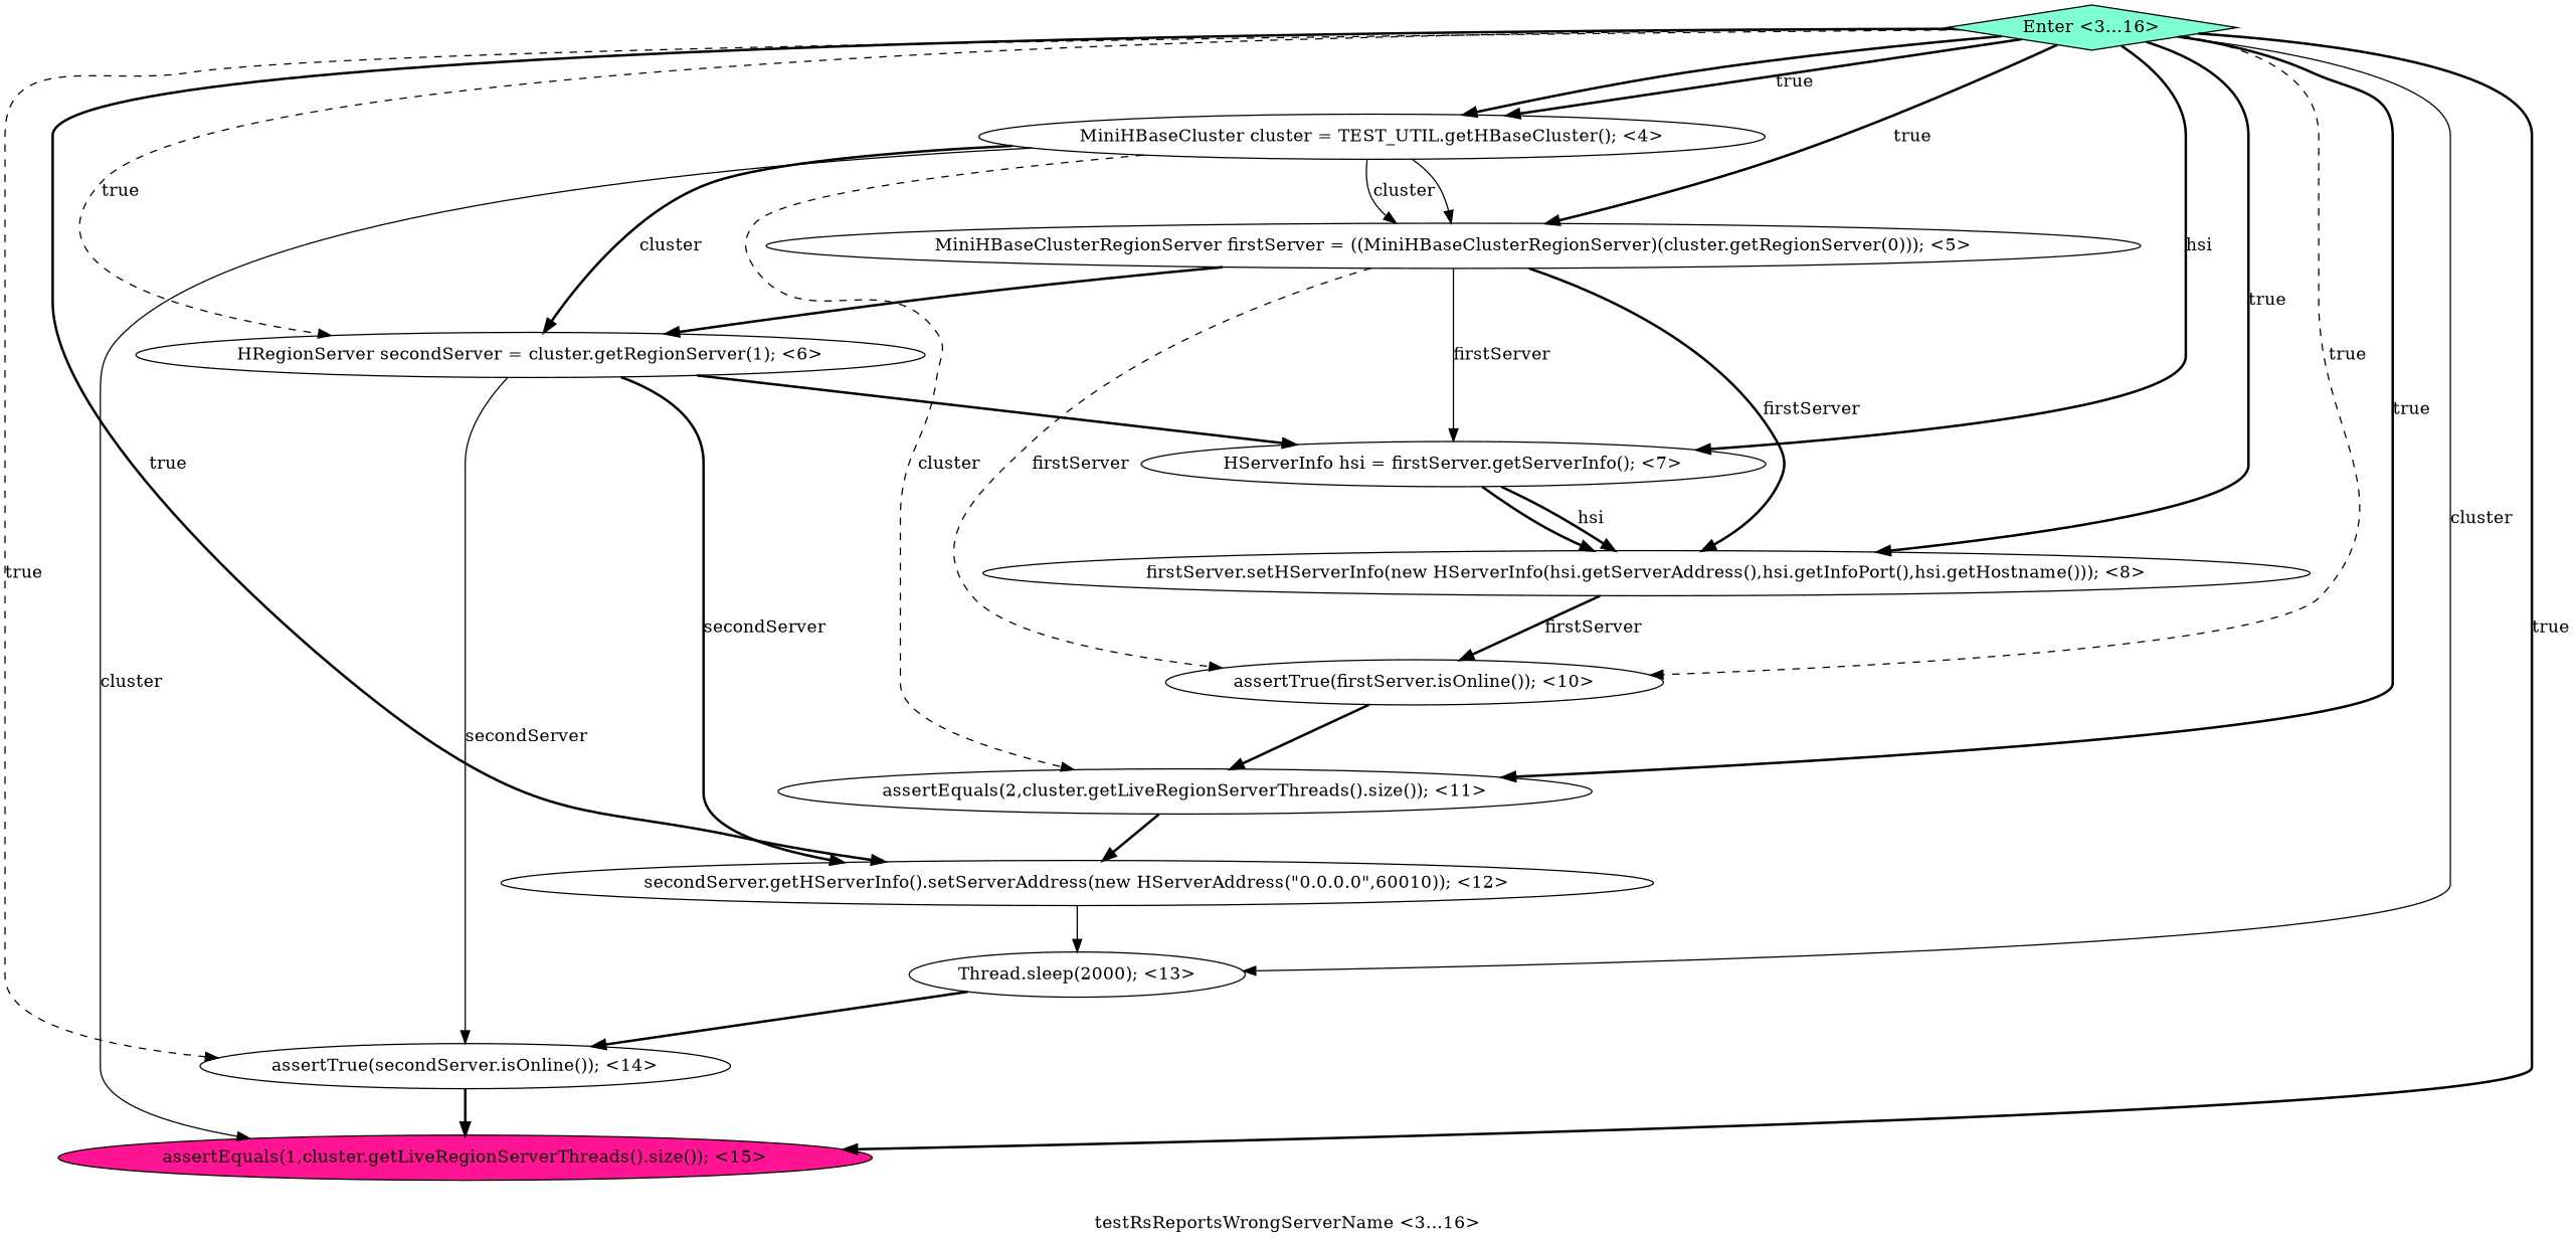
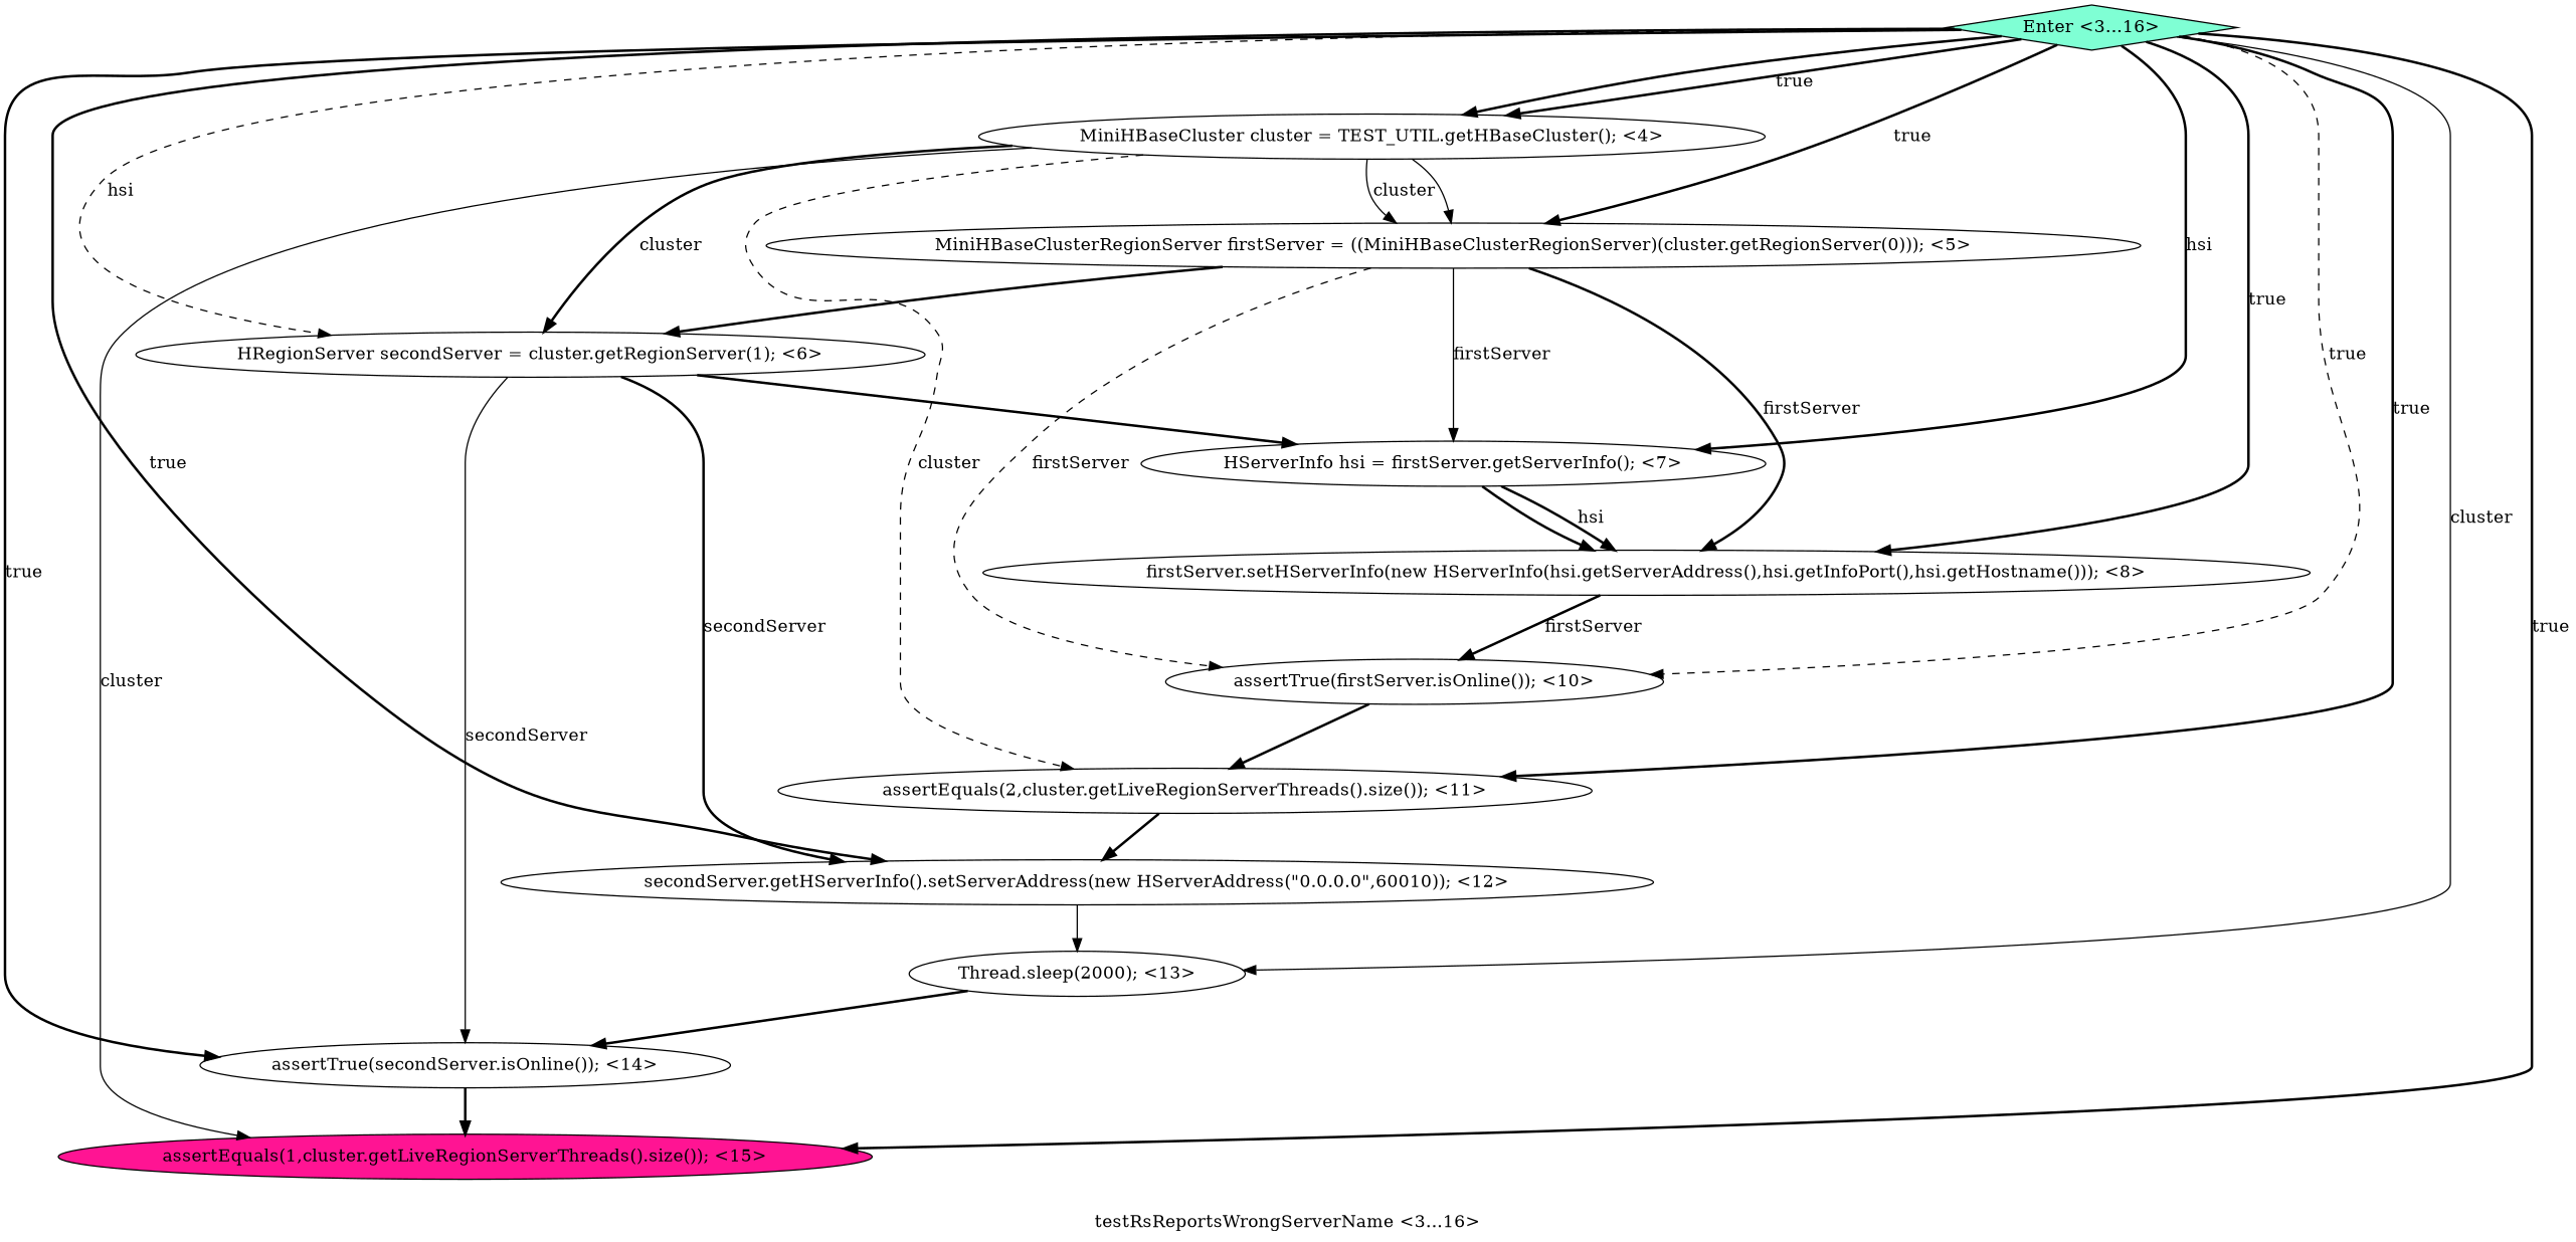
  digraph {
    label="testRsReportsWrongServerName <3...16>"
    node [fillcolor=white shape=ellipse style=filled]
    edge [style=bold]
    n1 [label="assertTrue(secondServer.isOnline()); <14>"]
    n2 [fillcolor=deeppink label="assertEquals(1,cluster.getLiveRegionServerThreads().size()); <15>"]
    n3 [label="HRegionServer secondServer = cluster.getRegionServer(1); <6>"]
    n4 [label="HServerInfo hsi = firstServer.getServerInfo(); <7>"]
    n5 [label="secondServer.getHServerInfo().setServerAddress(new HServerAddress(\"0.0.0.0\",60010)); <12>"]
    n6 [label="firstServer.setHServerInfo(new HServerInfo(hsi.getServerAddress(),hsi.getInfoPort(),hsi.getHostname())); <8>"]
    n7 [label="Thread.sleep(2000); <13>"]
    n8 [fillcolor=aquamarine label="Enter <3...16>" shape=diamond]
    n9 [label="assertTrue(firstServer.isOnline()); <10>"]
    n10 [label="MiniHBaseClusterRegionServer firstServer = ((MiniHBaseClusterRegionServer)(cluster.getRegionServer(0))); <5>"]
    n11 [label="assertEquals(2,cluster.getLiveRegionServerThreads().size()); <11>"]
    n12 [label="MiniHBaseCluster cluster = TEST_UTIL.getHBaseCluster(); <4>"]
    n1 -> n2
    n3 -> n1 [label=secondServer style=solid]
    n3 -> n4
    n3 -> n5 [label=secondServer]
    n4 -> n6 [label=hsi]
    n4 -> n6
    n5 -> n7 [style=solid]
    n6 -> n9 [label=firstServer]
    n7 -> n1
-   n8 -> n1 [label=true style=dashed]
+   n8 -> n1 [label=true]
    n8 -> n2 [label=true]
-   n8 -> n3 [label=true style=dashed]
+   n8 -> n3 [label=hsi style=dashed]
    n8 -> n4 [label=hsi]
    n8 -> n5 [label=true]
    n8 -> n6 [label=true]
    n8 -> n7 [label=cluster style=solid]
    n8 -> n9 [label=true style=dashed]
    n8 -> n10 [label=true]
    n8 -> n11 [label=true]
    n8 -> n12 [label=true]
    n8 -> n12
    n9 -> n11
    n10 -> n3
    n10 -> n4 [label=firstServer style=solid]
    n10 -> n6 [label=firstServer]
    n10 -> n9 [label=firstServer style=dashed]
    n11 -> n5
    n12 -> n2 [label=cluster style=solid]
    n12 -> n3 [label=cluster]
    n12 -> n10 [label=cluster style=solid]
    n12 -> n10 [style=solid]
    n12 -> n11 [label=cluster style=dashed]
  }
